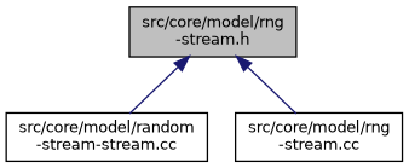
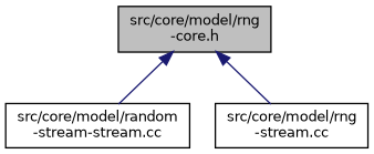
  digraph {
    node [color=black fillcolor=white fontname=Helvetica fontsize=10 shape=record style=filled]
    edge [color=midnightblue dir=back fontname=Helvetica fontsize=10 labelfontname=Helvetica labelfontsize=10 style=solid]
-   n1 [fillcolor=grey75 fontcolor=black height=0.2 label="src/core/model/rng\l-stream.h" width=0.4]
+   n1 [fillcolor=grey75 fontcolor=black height=0.2 label="src/core/model/rng\l-core.h" width=0.4]
    n2 [height=0.2 label="src/core/model/random\l-stream-stream.cc" width=0.4]
    n3 [height=0.2 label="src/core/model/rng\l-stream.cc" width=0.4]
    n1 -> n2
    n1 -> n3
  }
